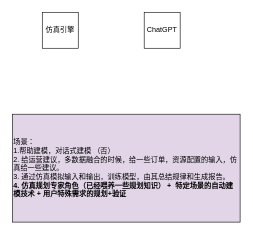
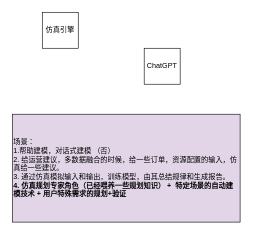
  <mxCell id="0" />
  <mxCell id="1" parent="0" />
  <mxCell id="2" value="仿真引擎" style="whiteSpace=wrap;html=1;aspect=fixed;" vertex="1" parent="1"><mxGeometry x="70" y="20" width="60" height="60" as="geometry" /></mxCell>
- <mxCell id="3" value="ChatGPT" style="whiteSpace=wrap;html=1;aspect=fixed;" vertex="1" parent="1"><mxGeometry x="240" y="20" width="60" height="60" as="geometry" /></mxCell>
+ <mxCell id="3" value="ChatGPT" style="whiteSpace=wrap;html=1;aspect=fixed;" vertex="1" parent="1"><mxGeometry x="240" y="80" width="60" height="60" as="geometry" /></mxCell>
  <mxCell id="4" value="场景：&lt;br&gt;1.帮助建模，对话式建模 （否）&lt;br&gt;2. 给运营建议，多数据融合的时候，给一些订单，资源配置的输入，仿真给一些建议。&lt;br&gt;3. 通过仿真模拟输入和输出，训练模型，由其总结规律和生成报告。&lt;br&gt;&lt;b&gt;4. 仿真规划专家角色（已经喂养一些规划知识） +&amp;nbsp; 特定场景的自动建模技术 + 用户特殊需求的规划+验证&lt;/b&gt;" style="rounded=0;whiteSpace=wrap;html=1;align=left;fillColor=#e1d5e7;" vertex="1" parent="1"><mxGeometry x="20" y="190" width="380" height="180" as="geometry" /></mxCell>
